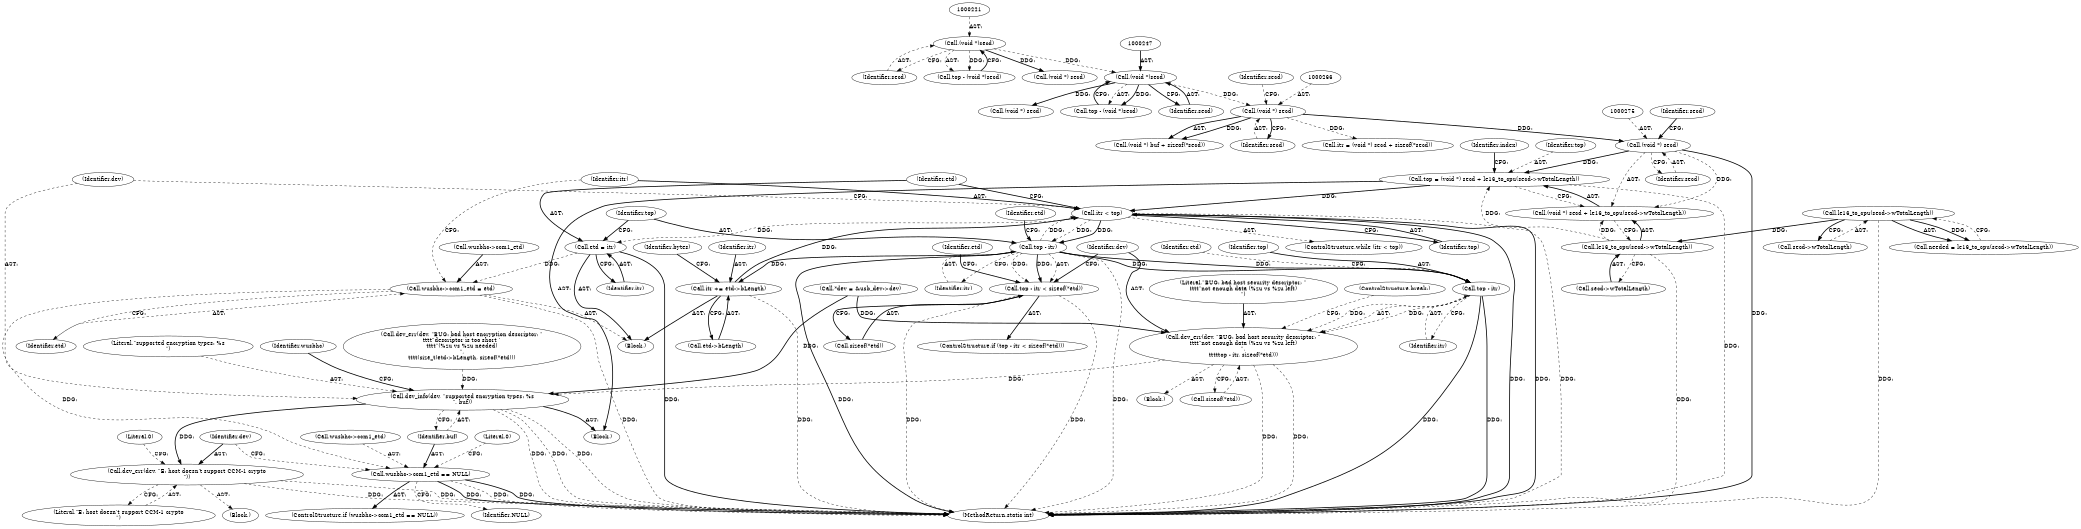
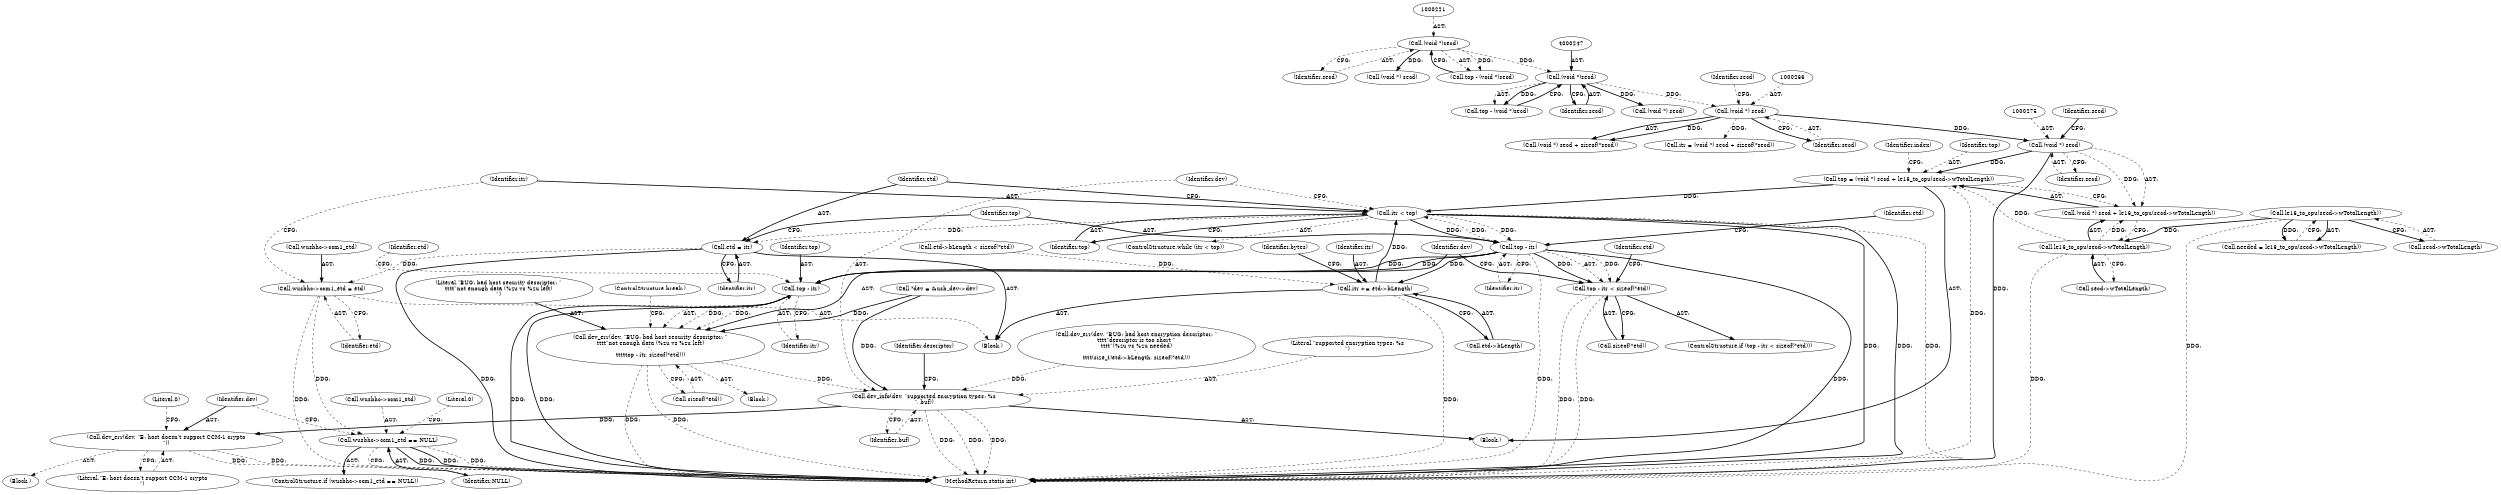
  digraph {
    edge [style=dashed]
    n1 [label="(Call,top = (void *) secd + le16_to_cpu(secd->wTotalLength))"]
    n2 [label="(Call,itr < top)"]
    n3 [label="(Call,(void *) secd + le16_to_cpu(secd->wTotalLength))"]
    n4 [label="(MethodReturn,static int)"]
    n5 [label="(Block,)"]
    n6 [label="(Call,etd = itr)"]
    n7 [label="(Call,top - itr)"]
    n8 [label="(ControlStructure,while (itr < top))"]
    n9 [label="(Identifier,top)"]
    n10 [label="(Call,le16_to_cpu(secd->wTotalLength))"]
    n11 [label="(Call,(void *) secd)"]
    n12 [label="(Identifier,secd)"]
    n13 [label="(Call,(void *) secd)"]
    n14 [label="(Identifier,secd)"]
-   n15 [label="(Call,(void *) buf + sizeof(*secd))"]
+   n15 [label="(Call,(void *) secd + sizeof(*secd))"]
    n16 [label="(Call,itr = (void *) secd + sizeof(*secd))"]
    n17 [label="(Call,(void *)secd)"]
    n18 [label="(Call,(void *) secd)"]
    n19 [label="(Identifier,secd)"]
    n20 [label="(Call,top - (void *)secd)"]
    n21 [label="(Call,(void *)secd)"]
    n22 [label="(Identifier,secd)"]
    n23 [label="(Call,(void *) secd)"]
    n24 [label="(Call,top - (void *)secd)"]
    n25 [label="(Call,secd->wTotalLength)"]
    n26 [label="(Call,le16_to_cpu(secd->wTotalLength))"]
    n27 [label="(Call,needed = le16_to_cpu(secd->wTotalLength))"]
    n28 [label="(Call,secd->wTotalLength)"]
    n29 [label="(Call,wusbhc->ccm1_etd = etd)"]
    n30 [label="(Identifier,itr)"]
    n31 [label="(Block,)"]
    n32 [label="(Call,top - itr < sizeof(*etd))"]
    n33 [label="(Call,top - itr)"]
    n34 [label="(Call,itr += etd->bLength)"]
    n35 [label="(Identifier,itr)"]
    n36 [label="(Call,wusbhc->ccm1_etd == NULL)"]
    n37 [label="(Identifier,etd)"]
    n38 [label="(ControlStructure,if (wusbhc->ccm1_etd == NULL))"]
    n39 [label="(Identifier,NULL)"]
    n40 [label="(ControlStructure,if (top - itr < sizeof(*etd)))"]
    n41 [label="(Call,sizeof(*etd))"]
    n42 [label="(Call,dev_err(dev, \"BUG: bad host security descriptor; \"\n\t\t\t\t\"not enough data (%zu vs %zu left)\n\",\n\t\t\t\ttop - itr, sizeof(*etd)))"]
    n43 [label="(Identifier,itr)"]
    n44 [label="(Call,etd->bLength)"]
    n45 [label="(Call,dev_info(dev, \"supported encryption types: %s\n\", buf))"]
    n46 [label="(Block,)"]
    n47 [label="(Call,sizeof(*etd))"]
    n48 [label="(Call,dev_err(dev, \"E: host doesn't support CCM-1 crypto\n\"))"]
    n49 [label="(Identifier,buf)"]
    n50 [label="(Block,)"]
    n51 [label="(Literal,\"E: host doesn't support CCM-1 crypto\n\")"]
    n52 [label="(Identifier,secd)"]
-   n53 [label="(Identifier,wusbhc)"]
+   n53 [label="(Identifier,descriptor)"]
+   n54 [label="(Call,etd->bLength < sizeof(*etd))"]
    n55 [label="(Identifier,secd)"]
    n56 [label="(Literal,0)"]
    n57 [label="(Call,dev_err(dev, \"BUG: bad host encryption descriptor; \"\n\t\t\t\t\"descriptor is too short \"\n\t\t\t\t\"(%zu vs %zu needed)\n\",\n\t\t\t\t(size_t)etd->bLength, sizeof(*etd)))"]
    n58 [label="(Identifier,dev)"]
    n59 [label="(Call,wusbhc->ccm1_etd)"]
    n60 [label="(Call,wusbhc->ccm1_etd)"]
    n61 [label="(Identifier,top)"]
    n62 [label="(Identifier,itr)"]
    n63 [label="(Identifier,top)"]
    n64 [label="(Identifier,etd)"]
    n65 [label="(Identifier,dev)"]
    n66 [label="(Identifier,bytes)"]
    n67 [label="(Identifier,etd)"]
    n68 [label="(Identifier,index)"]
    n69 [label="(Identifier,top)"]
    n70 [label="(Literal,\"BUG: bad host security descriptor; \"\n\t\t\t\t\"not enough data (%zu vs %zu left)\n\")"]
    n71 [label="(ControlStructure,break;)"]
    n72 [label="(Literal,\"supported encryption types: %s\n\")"]
    n73 [label="(Identifier,etd)"]
    n74 [label="(Identifier,itr)"]
    n75 [label="(Identifier,etd)"]
    n76 [label="(Literal,0)"]
    n77 [label="(Call,*dev = &usb_dev->dev)"]
    n78 [label="(Identifier,dev)"]
    1000275
    1000266
-   1000247
+   1000247 [label=4000247]
    1000221
    n1 -> n2 [label="DDG: " style=bold]
    n1 -> n3 [label="CFG: "]
    n1 -> n4 [label="DDG: "]
    n1 -> n5 [label="AST: " style=bold]
    n2 -> n4 [label="DDG: " style=bold]
    n2 -> n4 [label="DDG: " style=bold]
    n2 -> n4 [label="DDG: "]
    n2 -> n6 [label="DDG: "]
    n2 -> n7 [label="DDG: "]
    n2 -> n7 [label="DDG: " style=bold]
    n2 -> n8 [label="AST: "]
    n2 -> n9 [label="CFG: " style=bold]
    n3 -> n1 [label="AST: " style=bold]
    n3 -> n10 [label="CFG: "]
    n6 -> n4 [label="DDG: " style=bold]
    n6 -> n29 [label="DDG: "]
    n6 -> n30 [label="CFG: " style=bold]
    n6 -> n31 [label="AST: " style=bold]
    n7 -> n2 [label="DDG: "]
    n7 -> n4 [label="DDG: "]
    n7 -> n4 [label="DDG: " style=bold]
    n7 -> n32 [label="AST: "]
    n7 -> n32 [label="DDG: "]
    n7 -> n32 [label="DDG: " style=bold]
    n7 -> n33 [label="DDG: " style=bold]
    n7 -> n33 [label="DDG: " style=bold]
    n7 -> n34 [label="DDG: " style=bold]
    n7 -> n35 [label="CFG: "]
    n9 -> n2 [label="AST: " style=bold]
    n10 -> n1 [label="DDG: "]
    n10 -> n3 [label="AST: " style=bold]
    n10 -> n3 [label="DDG: "]
    n10 -> n4 [label="DDG: "]
    n10 -> n25 [label="CFG: "]
    n11 -> n1 [label="DDG: " style=bold]
    n11 -> n3 [label="AST: "]
    n11 -> n3 [label="DDG: "]
    n11 -> n4 [label="DDG: " style=bold]
    n11 -> n12 [label="CFG: "]
    n12 -> n11 [label="AST: "]
    n13 -> n11 [label="DDG: " style=bold]
    n13 -> n14 [label="CFG: " style=bold]
    n13 -> n15 [label="AST: " style=bold]
    n13 -> n15 [label="DDG: " style=bold]
    n13 -> n16 [label="DDG: "]
    n14 -> n13 [label="AST: "]
    n17 -> n13 [label="DDG: "]
    n17 -> n18 [label="DDG: " style=bold]
    n17 -> n19 [label="CFG: " style=bold]
    n17 -> n20 [label="AST: "]
    n17 -> n20 [label="DDG: " style=bold]
    n19 -> n17 [label="AST: " style=bold]
    n20 -> n17 [label="CFG: " style=bold]
    n21 -> n17 [label="DDG: "]
    n21 -> n22 [label="CFG: "]
    n21 -> n23 [label="DDG: " style=bold]
    n21 -> n24 [label="AST: "]
    n21 -> n24 [label="DDG: "]
    n22 -> n21 [label="AST: "]
    n24 -> n21 [label="CFG: " style=bold]
    n25 -> n10 [label="AST: " style=bold]
    n26 -> n4 [label="DDG: "]
    n26 -> n10 [label="DDG: " style=bold]
    n26 -> n27 [label="AST: " style=bold]
    n26 -> n27 [label="DDG: " style=bold]
    n26 -> n28 [label="CFG: " style=bold]
    n27 -> n26 [label="CFG: "]
    n28 -> n26 [label="AST: "]
    n29 -> n4 [label="DDG: "]
    n29 -> n31 [label="AST: "]
    n29 -> n36 [label="DDG: "]
    n29 -> n37 [label="CFG: "]
    n30 -> n6 [label="AST: " style=bold]
    n32 -> n4 [label="DDG: "]
    n32 -> n4 [label="DDG: "]
    n32 -> n40 [label="AST: " style=bold]
    n32 -> n41 [label="CFG: " style=bold]
    n33 -> n4 [label="DDG: " style=bold]
    n33 -> n4 [label="DDG: " style=bold]
    n33 -> n42 [label="AST: "]
    n33 -> n42 [label="DDG: "]
    n33 -> n42 [label="DDG: "]
    n33 -> n43 [label="CFG: "]
    n34 -> n2 [label="DDG: " style=bold]
    n34 -> n4 [label="DDG: "]
    n34 -> n31 [label="AST: " style=bold]
    n34 -> n44 [label="CFG: " style=bold]
    n35 -> n7 [label="AST: "]
    n36 -> n4 [label="DDG: "]
    n36 -> n4 [label="DDG: " style=bold]
    n36 -> n4 [label="DDG: " style=bold]
    n36 -> n38 [label="AST: " style=bold]
    n36 -> n39 [label="CFG: "]
    n37 -> n29 [label="AST: "]
-   n49 -> n36 [label="AST: " style=bold]
+   n39 -> n36 [label="AST: " style=bold]
    n41 -> n32 [label="AST: " style=bold]
    n42 -> n4 [label="DDG: "]
    n42 -> n4 [label="DDG: "]
    n42 -> n45 [label="DDG: "]
    n42 -> n46 [label="AST: "]
    n42 -> n47 [label="CFG: "]
    n43 -> n33 [label="AST: "]
    n44 -> n34 [label="AST: " style=bold]
    n45 -> n4 [label="DDG: "]
    n45 -> n4 [label="DDG: "]
    n45 -> n4 [label="DDG: "]
    n45 -> n5 [label="AST: " style=bold]
    n45 -> n48 [label="DDG: " style=bold]
    n45 -> n49 [label="CFG: "]
    n47 -> n42 [label="AST: "]
    n48 -> n4 [label="DDG: "]
    n48 -> n4 [label="DDG: "]
    n48 -> n50 [label="AST: "]
    n48 -> n51 [label="CFG: "]
    n49 -> n45 [label="AST: "]
    n51 -> n48 [label="AST: "]
    n52 -> n11 [label="CFG: " style=bold]
    n53 -> n45 [label="CFG: " style=bold]
+   n54 -> n34 [label="DDG: "]
    n55 -> n13 [label="CFG: "]
    n56 -> n36 [label="CFG: "]
    n57 -> n45 [label="DDG: "]
    n58 -> n32 [label="CFG: " style=bold]
    n58 -> n42 [label="AST: " style=bold]
    n59 -> n36 [label="AST: "]
    n60 -> n29 [label="AST: " style=bold]
    n61 -> n33 [label="AST: " style=bold]
    n62 -> n2 [label="AST: " style=bold]
    n62 -> n29 [label="CFG: "]
    n63 -> n6 [label="CFG: " style=bold]
    n63 -> n7 [label="AST: " style=bold]
    n64 -> n33 [label="CFG: "]
    n65 -> n36 [label="CFG: "]
    n65 -> n48 [label="AST: " style=bold]
    n66 -> n34 [label="CFG: " style=bold]
    n67 -> n2 [label="CFG: " style=bold]
    n67 -> n6 [label="AST: " style=bold]
-   n68 -> n1 [label="CFG: " style=bold]
+   n68 -> n1 [label="CFG: "]
    n69 -> n1 [label="AST: "]
    n70 -> n42 [label="AST: " style=bold]
    n71 -> n42 [label="CFG: "]
    n72 -> n45 [label="AST: "]
    n73 -> n32 [label="CFG: " style=bold]
    n74 -> n34 [label="AST: " style=bold]
    n75 -> n7 [label="CFG: " style=bold]
    n76 -> n48 [label="CFG: "]
    n77 -> n42 [label="DDG: " style=bold]
    n77 -> n45 [label="DDG: " style=bold]
    n78 -> n2 [label="CFG: "]
    n78 -> n45 [label="AST: "]
    1000275 -> n11 [label="AST: "]
    1000266 -> n13 [label="AST: "]
    1000247 -> n17 [label="AST: " style=bold]
    1000221 -> n21 [label="AST: "]
  }
